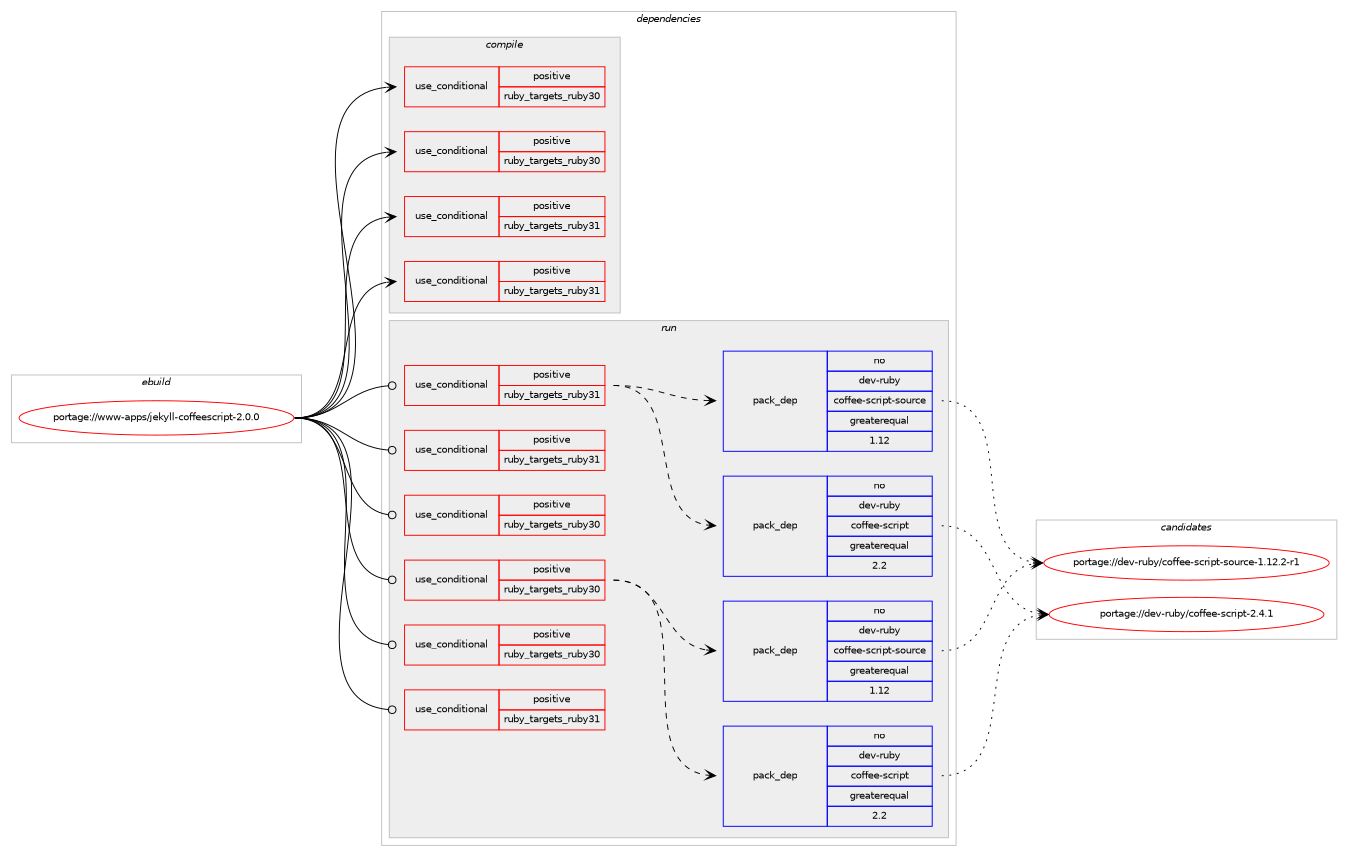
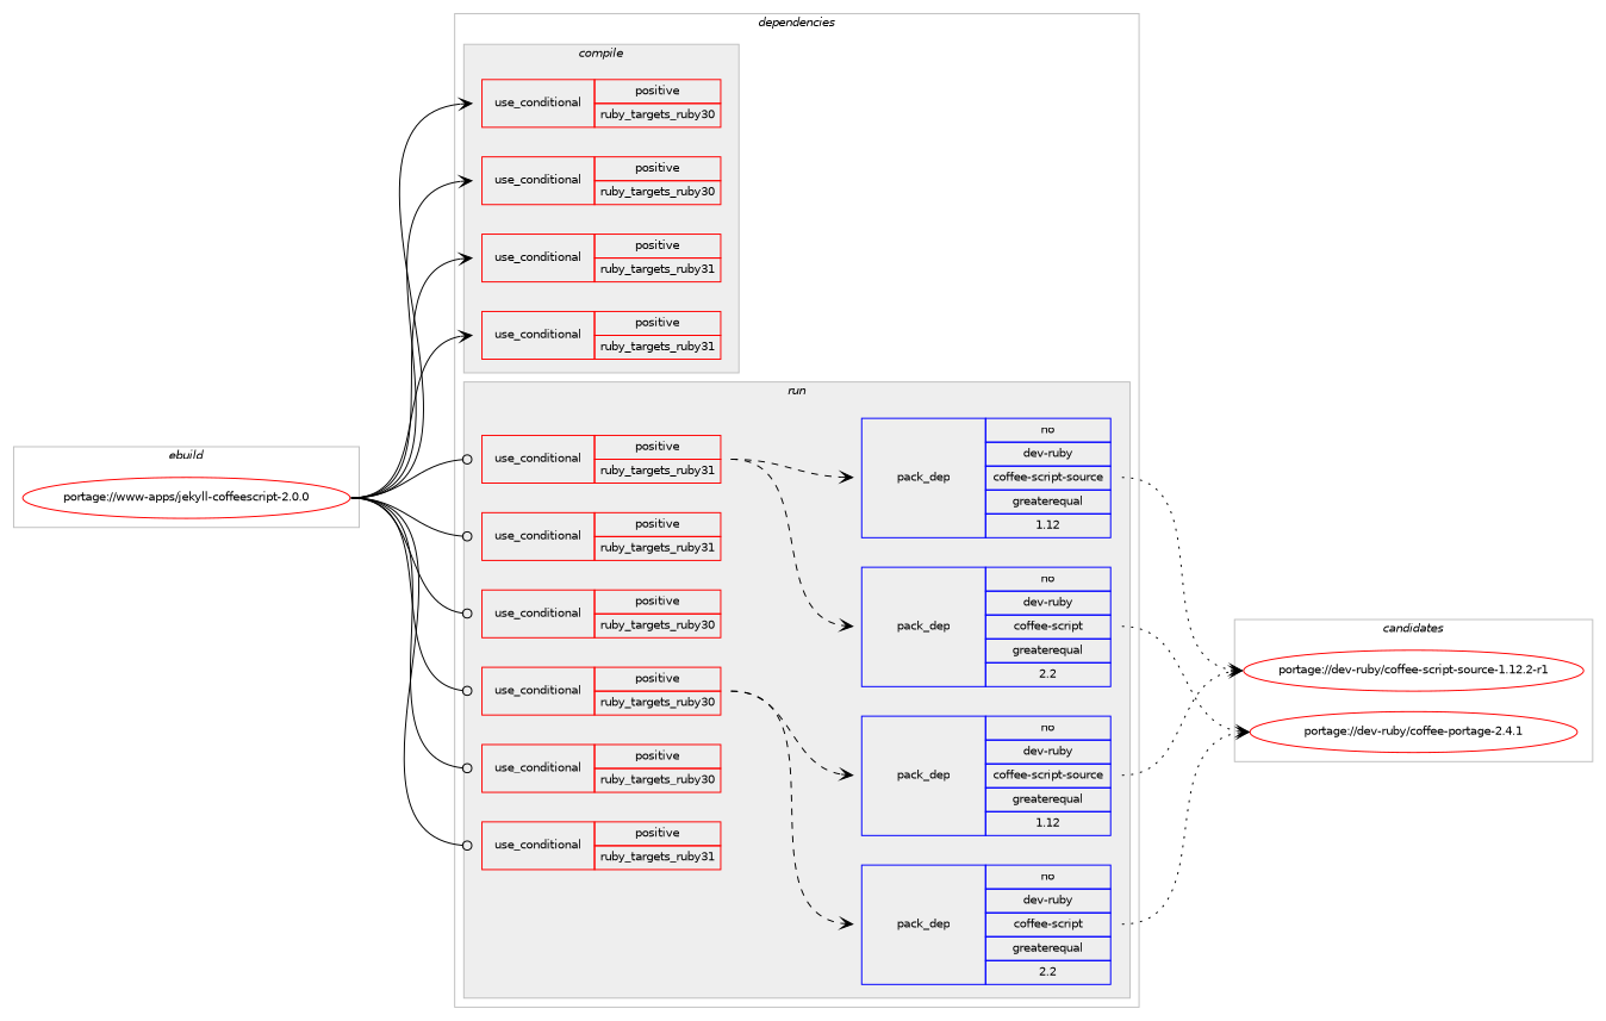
  digraph {
    compound=true
    concentrate=true
    fontname=Helvetica
    fontsize=10
    newrank=true
    rankdir=LR
    ranksep=1.5
    node [color=red fontname=Helvetica fontsize=10 shape=none]
    edge [arrowhead=vee headport=w style=solid tailport=e weight=20]
    n1 [label="portage://www-apps/jekyll-coffeescript-2.0.0" width=4 shape=""]
    n2 [label=<<TABLE BORDER="0" CELLBORDER="1" CELLSPACING="0" CELLPADDING="4"><TR><TD ROWSPAN="3" CELLPADDING="10">use_conditional</TD></TR><TR><TD>positive</TD></TR><TR><TD>ruby_targets_ruby30</TD></TR></TABLE>>]
    n3 [label=<<TABLE BORDER="0" CELLBORDER="1" CELLSPACING="0" CELLPADDING="4"><TR><TD ROWSPAN="3" CELLPADDING="10">use_conditional</TD></TR><TR><TD>positive</TD></TR><TR><TD>ruby_targets_ruby30</TD></TR></TABLE>>]
    n4 [label=<<TABLE BORDER="0" CELLBORDER="1" CELLSPACING="0" CELLPADDING="4"><TR><TD ROWSPAN="3" CELLPADDING="10">use_conditional</TD></TR><TR><TD>positive</TD></TR><TR><TD>ruby_targets_ruby31</TD></TR></TABLE>>]
    n5 [label=<<TABLE BORDER="0" CELLBORDER="1" CELLSPACING="0" CELLPADDING="4"><TR><TD ROWSPAN="3" CELLPADDING="10">use_conditional</TD></TR><TR><TD>positive</TD></TR><TR><TD>ruby_targets_ruby31</TD></TR></TABLE>>]
    n6 [label=<<TABLE BORDER="0" CELLBORDER="1" CELLSPACING="0" CELLPADDING="4"><TR><TD ROWSPAN="3" CELLPADDING="10">use_conditional</TD></TR><TR><TD>positive</TD></TR><TR><TD>ruby_targets_ruby30</TD></TR></TABLE>>]
    n7 [color=blue label=<<TABLE BORDER="0" CELLBORDER="1" CELLSPACING="0" CELLPADDING="4" WIDTH="220"><TR><TD ROWSPAN="6" CELLPADDING="30">pack_dep</TD></TR><TR><TD WIDTH="110">no</TD></TR><TR><TD>dev-ruby</TD></TR><TR><TD>coffee-script</TD></TR><TR><TD>greaterequal</TD></TR><TR><TD>2.2</TD></TR></TABLE>>]
    n8 [color=blue label=<<TABLE BORDER="0" CELLBORDER="1" CELLSPACING="0" CELLPADDING="4" WIDTH="220"><TR><TD ROWSPAN="6" CELLPADDING="30">pack_dep</TD></TR><TR><TD WIDTH="110">no</TD></TR><TR><TD>dev-ruby</TD></TR><TR><TD>coffee-script-source</TD></TR><TR><TD>greaterequal</TD></TR><TR><TD>1.12</TD></TR></TABLE>>]
    n9 [label=<<TABLE BORDER="0" CELLBORDER="1" CELLSPACING="0" CELLPADDING="4"><TR><TD ROWSPAN="3" CELLPADDING="10">use_conditional</TD></TR><TR><TD>positive</TD></TR><TR><TD>ruby_targets_ruby30</TD></TR></TABLE>>]
    n10 [label=<<TABLE BORDER="0" CELLBORDER="1" CELLSPACING="0" CELLPADDING="4"><TR><TD ROWSPAN="3" CELLPADDING="10">use_conditional</TD></TR><TR><TD>positive</TD></TR><TR><TD>ruby_targets_ruby30</TD></TR></TABLE>>]
    n11 [label=<<TABLE BORDER="0" CELLBORDER="1" CELLSPACING="0" CELLPADDING="4"><TR><TD ROWSPAN="3" CELLPADDING="10">use_conditional</TD></TR><TR><TD>positive</TD></TR><TR><TD>ruby_targets_ruby31</TD></TR></TABLE>>]
    n12 [color=blue label=<<TABLE BORDER="0" CELLBORDER="1" CELLSPACING="0" CELLPADDING="4" WIDTH="220"><TR><TD ROWSPAN="6" CELLPADDING="30">pack_dep</TD></TR><TR><TD WIDTH="110">no</TD></TR><TR><TD>dev-ruby</TD></TR><TR><TD>coffee-script</TD></TR><TR><TD>greaterequal</TD></TR><TR><TD>2.2</TD></TR></TABLE>>]
    n13 [color=blue label=<<TABLE BORDER="0" CELLBORDER="1" CELLSPACING="0" CELLPADDING="4" WIDTH="220"><TR><TD ROWSPAN="6" CELLPADDING="30">pack_dep</TD></TR><TR><TD WIDTH="110">no</TD></TR><TR><TD>dev-ruby</TD></TR><TR><TD>coffee-script-source</TD></TR><TR><TD>greaterequal</TD></TR><TR><TD>1.12</TD></TR></TABLE>>]
    n14 [label=<<TABLE BORDER="0" CELLBORDER="1" CELLSPACING="0" CELLPADDING="4"><TR><TD ROWSPAN="3" CELLPADDING="10">use_conditional</TD></TR><TR><TD>positive</TD></TR><TR><TD>ruby_targets_ruby31</TD></TR></TABLE>>]
    n15 [label=<<TABLE BORDER="0" CELLBORDER="1" CELLSPACING="0" CELLPADDING="4"><TR><TD ROWSPAN="3" CELLPADDING="10">use_conditional</TD></TR><TR><TD>positive</TD></TR><TR><TD>ruby_targets_ruby31</TD></TR></TABLE>>]
-   n16 [label="portage://dev-ruby/coffee-script-2.4.1" width=4 shape=""]
+   n16 [label="portage://dev-ruby/coffee-portage-2.4.1" width=4 shape=""]
    n17 [label="portage://dev-ruby/coffee-script-source-1.12.2-r1" width=4 shape=""]
    subgraph cluster_1 {
      color=gray
      label=<<i>ebuild</i>>
      rank=same
      n1
    }
    subgraph cluster_2 {
      color=gray
      label=<<i>dependencies</i>>
      subgraph cluster_3 {
        color=gray
        fillcolor="#eeeeee"
        label=<<i>compile</i>>
        style=filled
        subgraph sub_4 {
          color=gray
          fillcolor="#eeeeee"
          label=<<i>compile</i>>
          style=filled
          n2
        }
        subgraph sub_5 {
          color=gray
          fillcolor="#eeeeee"
          label=<<i>compile</i>>
          style=filled
          n3
        }
        subgraph sub_6 {
          color=gray
          fillcolor="#eeeeee"
          label=<<i>compile</i>>
          style=filled
          n4
        }
        subgraph sub_7 {
          color=gray
          fillcolor="#eeeeee"
          label=<<i>compile</i>>
          style=filled
          n5
        }
      }
      subgraph cluster_8 {
        color=gray
        fillcolor="#eeeeee"
        label=<<i>compile and run</i>>
        style=filled
      }
      subgraph cluster_9 {
        color=gray
        fillcolor="#eeeeee"
        label=<<i>run</i>>
        style=filled
        subgraph sub_10 {
          color=gray
          fillcolor="#eeeeee"
          label=<<i>run</i>>
          style=filled
          n6
        }
        subgraph sub_11 {
          color=gray
          fillcolor="#eeeeee"
          label=<<i>run</i>>
          style=filled
          n9
          subgraph sub_12 {
            color=gray
            fillcolor="#eeeeee"
            label=<<i>run</i>>
            style=filled
            n7
          }
          subgraph sub_13 {
            color=gray
            fillcolor="#eeeeee"
            label=<<i>run</i>>
            style=filled
            n8
          }
        }
        subgraph sub_14 {
          color=gray
          fillcolor="#eeeeee"
          label=<<i>run</i>>
          style=filled
          n10
        }
        subgraph sub_15 {
          color=gray
          fillcolor="#eeeeee"
          label=<<i>run</i>>
          style=filled
          n11
        }
        subgraph sub_16 {
          color=gray
          fillcolor="#eeeeee"
          label=<<i>run</i>>
          style=filled
          n14
          subgraph sub_17 {
            color=gray
            fillcolor="#eeeeee"
            label=<<i>run</i>>
            style=filled
            n12
          }
          subgraph sub_18 {
            color=gray
            fillcolor="#eeeeee"
            label=<<i>run</i>>
            style=filled
            n13
          }
        }
        subgraph sub_19 {
          color=gray
          fillcolor="#eeeeee"
          label=<<i>run</i>>
          style=filled
          n15
        }
      }
    }
    subgraph cluster_20 {
      color=gray
      label=<<i>candidates</i>>
      rank=same
      subgraph sub_21 {
        color=black
        label=<<i>candidates</i>>
        nodesep=1
        rank=same
        n16
      }
      subgraph sub_22 {
        color=black
        label=<<i>candidates</i>>
        nodesep=1
        rank=same
        n17
      }
      subgraph sub_23 {
        color=black
        label=<<i>candidates</i>>
        nodesep=1
        rank=same
        n16
      }
      subgraph sub_24 {
        color=black
        label=<<i>candidates</i>>
        nodesep=1
        rank=same
        n17
      }
    }
    n1 -> n2
    n1 -> n3
    n1 -> n4
    n1 -> n5
    n1 -> n6 [arrowhead=odot]
    n1 -> n9 [arrowhead=odot]
    n1 -> n10 [arrowhead=odot]
    n1 -> n11 [arrowhead=odot]
    n1 -> n14 [arrowhead=odot]
    n1 -> n15 [arrowhead=odot]
    n7 -> n16 [style=dotted weight=100]
    n8 -> n17 [style=dotted weight=100]
    n9 -> n7 [style=dashed]
    n9 -> n8 [style=dashed]
    n12 -> n16 [style=dotted weight=100]
    n13 -> n17 [style=dotted weight=100]
    n14 -> n12 [style=dashed]
    n14 -> n13 [style=dashed]
  }
